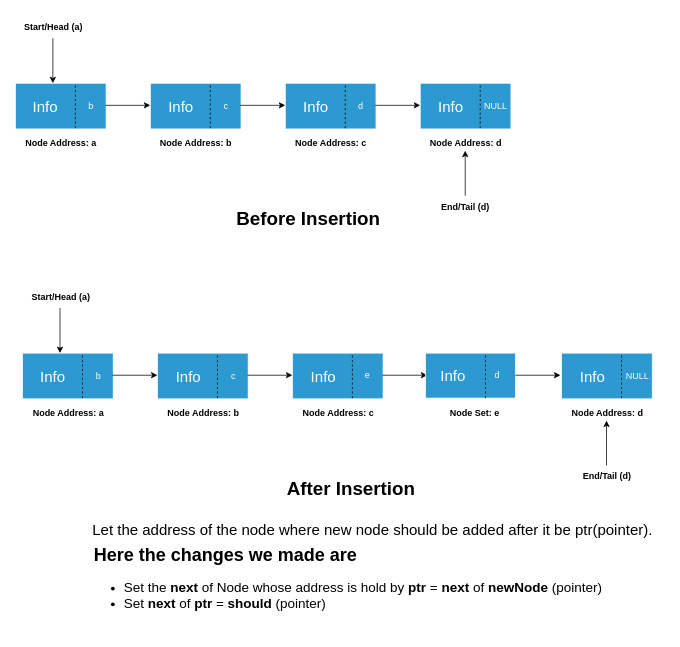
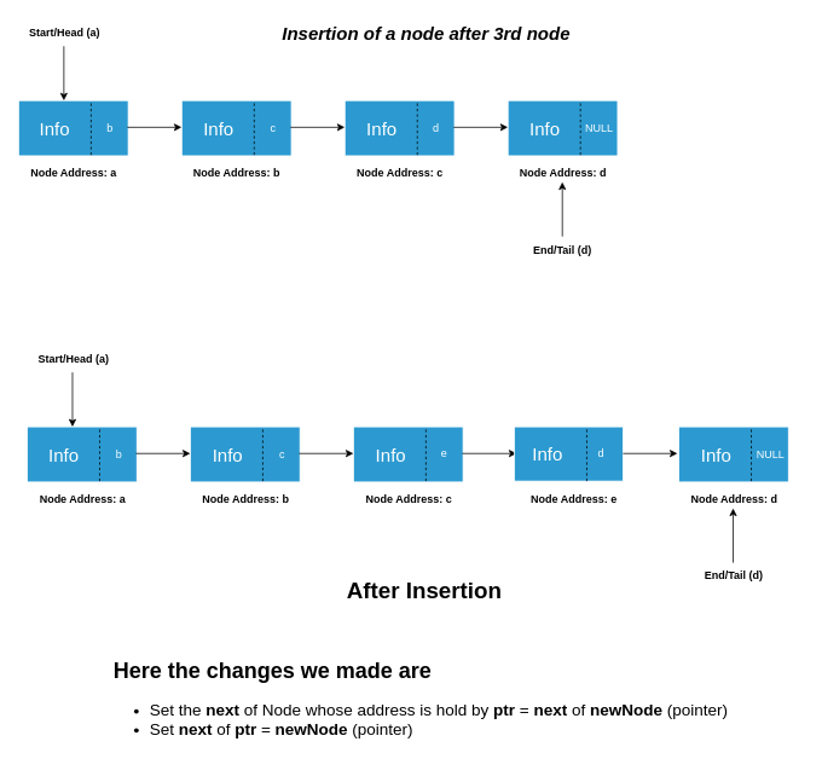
  <mxCell id="0" />
  <mxCell id="1" parent="0" />
  <mxCell id="2" value="" style="rounded=0;whiteSpace=wrap;html=1;fillColor=#2C9AD1;strokeColor=#FFFFFF;" parent="1" vertex="1"><mxGeometry x="20" y="110" width="121" height="61" as="geometry" /></mxCell>
  <mxCell id="3" value="" style="endArrow=classic;html=1;" parent="1" edge="1"><mxGeometry width="50" height="50" relative="1" as="geometry"><mxPoint x="140" y="139.5" as="sourcePoint" /><mxPoint x="200" y="139.5" as="targetPoint" /><Array as="points" /></mxGeometry></mxCell>
  <mxCell id="4" value="" style="endArrow=none;dashed=1;html=1;" parent="1" edge="1"><mxGeometry width="50" height="50" relative="1" as="geometry"><mxPoint x="100" y="170" as="sourcePoint" /><mxPoint x="100" y="110" as="targetPoint" /></mxGeometry></mxCell>
  <mxCell id="5" value="" style="rounded=0;whiteSpace=wrap;html=1;fillColor=#2C9AD1;strokeColor=#FFFFFF;" parent="1" vertex="1"><mxGeometry x="200" y="110" width="121" height="61" as="geometry" /></mxCell>
  <mxCell id="6" value="" style="endArrow=classic;html=1;" parent="1" edge="1"><mxGeometry width="50" height="50" relative="1" as="geometry"><mxPoint x="320" y="139.5" as="sourcePoint" /><mxPoint x="380" y="139.5" as="targetPoint" /><Array as="points" /></mxGeometry></mxCell>
  <mxCell id="7" value="" style="endArrow=none;dashed=1;html=1;" parent="1" edge="1"><mxGeometry width="50" height="50" relative="1" as="geometry"><mxPoint x="280" y="170" as="sourcePoint" /><mxPoint x="280" y="110" as="targetPoint" /></mxGeometry></mxCell>
  <mxCell id="8" value="" style="rounded=0;whiteSpace=wrap;html=1;fillColor=#2C9AD1;strokeColor=#FFFFFF;" parent="1" vertex="1"><mxGeometry x="380" y="110" width="121" height="61" as="geometry" /></mxCell>
  <mxCell id="9" value="" style="endArrow=classic;html=1;" parent="1" edge="1"><mxGeometry width="50" height="50" relative="1" as="geometry"><mxPoint x="500" y="139.5" as="sourcePoint" /><mxPoint x="560" y="139.5" as="targetPoint" /><Array as="points" /></mxGeometry></mxCell>
  <mxCell id="10" value="" style="endArrow=none;dashed=1;html=1;" parent="1" edge="1"><mxGeometry width="50" height="50" relative="1" as="geometry"><mxPoint x="460" y="170" as="sourcePoint" /><mxPoint x="460" y="110" as="targetPoint" /></mxGeometry></mxCell>
  <mxCell id="11" value="" style="rounded=0;whiteSpace=wrap;html=1;fillColor=#2C9AD1;strokeColor=#FFFFFF;" parent="1" vertex="1"><mxGeometry x="560" y="110" width="121" height="61" as="geometry" /></mxCell>
  <mxCell id="12" value="" style="endArrow=none;dashed=1;html=1;" parent="1" edge="1"><mxGeometry width="50" height="50" relative="1" as="geometry"><mxPoint x="640" y="170" as="sourcePoint" /><mxPoint x="640" y="110" as="targetPoint" /></mxGeometry></mxCell>
  <mxCell id="13" value="" style="endArrow=classic;html=1;" parent="1" edge="1"><mxGeometry width="50" height="50" relative="1" as="geometry"><mxPoint x="70" y="50" as="sourcePoint" /><mxPoint x="70" y="110" as="targetPoint" /></mxGeometry></mxCell>
  <mxCell id="14" value="Start/Head (a)" style="text;html=1;strokeColor=none;fillColor=none;align=center;verticalAlign=middle;whiteSpace=wrap;rounded=0;fontStyle=1" parent="1" vertex="1"><mxGeometry x="21" width="100" height="30" as="geometry" y="20" /></mxCell>
  <mxCell id="15" value="&lt;b&gt;End/Tail (d)&lt;/b&gt;" style="text;html=1;strokeColor=none;fillColor=none;align=center;verticalAlign=middle;whiteSpace=wrap;rounded=0;" parent="1" vertex="1"><mxGeometry x="578" y="260" width="85" height="30" as="geometry" /></mxCell>
  <mxCell id="16" value="NULL" style="text;html=1;strokeColor=none;fillColor=none;align=center;verticalAlign=middle;whiteSpace=wrap;rounded=0;fontColor=#FFFFFF;" parent="1" vertex="1"><mxGeometry x="641" y="131" width="40" height="20" as="geometry" /></mxCell>
  <mxCell id="17" value="Node Address: a" style="text;html=1;strokeColor=none;fillColor=none;align=center;verticalAlign=middle;whiteSpace=wrap;rounded=0;fontStyle=1" parent="1" vertex="1"><mxGeometry x="26" y="180" width="110" height="20" as="geometry" /></mxCell>
  <mxCell id="18" value="Node Address: b" style="text;html=1;strokeColor=none;fillColor=none;align=center;verticalAlign=middle;whiteSpace=wrap;rounded=0;fontStyle=1" parent="1" vertex="1"><mxGeometry x="206" y="180" width="110" height="20" as="geometry" /></mxCell>
  <mxCell id="19" value="Node Address: c" style="text;html=1;strokeColor=none;fillColor=none;align=center;verticalAlign=middle;whiteSpace=wrap;rounded=0;fontStyle=1" parent="1" vertex="1"><mxGeometry x="386" y="180" width="110" height="20" as="geometry" /></mxCell>
  <mxCell id="20" value="Node Address: d" style="text;html=1;strokeColor=none;fillColor=none;align=center;verticalAlign=middle;whiteSpace=wrap;rounded=0;fontStyle=1" parent="1" vertex="1"><mxGeometry x="566" y="180" width="110" height="20" as="geometry" /></mxCell>
  <mxCell id="21" value="" style="endArrow=classic;html=1;" parent="1" edge="1"><mxGeometry width="50" height="50" relative="1" as="geometry"><mxPoint x="620" y="260" as="sourcePoint" /><mxPoint x="620" y="200" as="targetPoint" /></mxGeometry></mxCell>
  <mxCell id="22" value="b" style="text;html=1;strokeColor=none;fillColor=none;align=center;verticalAlign=middle;whiteSpace=wrap;rounded=0;fontColor=#FFFFFF;" parent="1" vertex="1"><mxGeometry x="101" y="130.5" width="40" height="20" as="geometry" /></mxCell>
  <mxCell id="23" value="c" style="text;html=1;strokeColor=none;fillColor=none;align=center;verticalAlign=middle;whiteSpace=wrap;rounded=0;fontColor=#FFFFFF;" parent="1" vertex="1"><mxGeometry x="281" y="130.5" width="40" height="20" as="geometry" /></mxCell>
  <mxCell id="24" value="d" style="text;html=1;strokeColor=none;fillColor=none;align=center;verticalAlign=middle;whiteSpace=wrap;rounded=0;fontColor=#FFFFFF;" parent="1" vertex="1"><mxGeometry x="461" y="130.5" width="40" height="20" as="geometry" /></mxCell>
  <mxCell id="25" value="Info" style="text;html=1;strokeColor=none;fillColor=none;align=center;verticalAlign=middle;whiteSpace=wrap;rounded=0;fontSize=20;fontColor=#FFFFFF;" parent="1" vertex="1"><mxGeometry x="40" y="130.5" width="40" height="20" as="geometry" /></mxCell>
  <mxCell id="26" value="Info" style="text;html=1;strokeColor=none;fillColor=none;align=center;verticalAlign=middle;whiteSpace=wrap;rounded=0;fontSize=20;fontColor=#FFFFFF;" parent="1" vertex="1"><mxGeometry x="221" y="131" width="40" height="20" as="geometry" /></mxCell>
  <mxCell id="27" value="Info" style="text;html=1;strokeColor=none;fillColor=none;align=center;verticalAlign=middle;whiteSpace=wrap;rounded=0;fontSize=20;fontColor=#FFFFFF;" parent="1" vertex="1"><mxGeometry x="401" y="131" width="40" height="20" as="geometry" /></mxCell>
  <mxCell id="28" value="Info" style="text;html=1;strokeColor=none;fillColor=none;align=center;verticalAlign=middle;whiteSpace=wrap;rounded=0;fontSize=20;fontColor=#FFFFFF;" parent="1" vertex="1"><mxGeometry x="581" y="131" width="40" height="20" as="geometry" /></mxCell>
  <mxCell id="29" value="" style="rounded=0;whiteSpace=wrap;html=1;fillColor=#2C9AD1;strokeColor=#FFFFFF;" parent="1" vertex="1"><mxGeometry x="29.5" y="470" width="121" height="61" as="geometry" /></mxCell>
  <mxCell id="30" value="" style="endArrow=classic;html=1;" parent="1" edge="1"><mxGeometry width="50" height="50" relative="1" as="geometry"><mxPoint x="149.5" y="499.5" as="sourcePoint" /><mxPoint x="209.5" y="499.5" as="targetPoint" /><Array as="points" /></mxGeometry></mxCell>
  <mxCell id="31" value="" style="endArrow=none;dashed=1;html=1;" parent="1" edge="1"><mxGeometry width="50" height="50" relative="1" as="geometry"><mxPoint x="109.5" y="530" as="sourcePoint" /><mxPoint x="109.5" y="470" as="targetPoint" /></mxGeometry></mxCell>
  <mxCell id="32" value="" style="rounded=0;whiteSpace=wrap;html=1;fillColor=#2C9AD1;strokeColor=#FFFFFF;" parent="1" vertex="1"><mxGeometry x="209.5" y="470" width="121" height="61" as="geometry" /></mxCell>
  <mxCell id="33" value="" style="endArrow=classic;html=1;" parent="1" edge="1"><mxGeometry width="50" height="50" relative="1" as="geometry"><mxPoint x="329.5" y="499.5" as="sourcePoint" /><mxPoint x="389.5" y="499.5" as="targetPoint" /><Array as="points" /></mxGeometry></mxCell>
  <mxCell id="34" value="" style="endArrow=none;dashed=1;html=1;" parent="1" edge="1"><mxGeometry width="50" height="50" relative="1" as="geometry"><mxPoint x="289.5" y="530" as="sourcePoint" /><mxPoint x="289.5" y="470" as="targetPoint" /></mxGeometry></mxCell>
  <mxCell id="35" value="" style="rounded=0;whiteSpace=wrap;html=1;fillColor=#2C9AD1;strokeColor=#FFFFFF;" parent="1" vertex="1"><mxGeometry x="389.5" y="470" width="121" height="61" as="geometry" /></mxCell>
  <mxCell id="36" value="" style="endArrow=classic;html=1;" parent="1" edge="1"><mxGeometry width="50" height="50" relative="1" as="geometry"><mxPoint x="509.5" y="499.5" as="sourcePoint" /><mxPoint x="569.5" y="499.5" as="targetPoint" /><Array as="points" /></mxGeometry></mxCell>
  <mxCell id="37" value="" style="endArrow=none;dashed=1;html=1;" parent="1" edge="1"><mxGeometry width="50" height="50" relative="1" as="geometry"><mxPoint x="469.5" y="530" as="sourcePoint" /><mxPoint x="469.5" y="470" as="targetPoint" /></mxGeometry></mxCell>
  <mxCell id="38" value="" style="rounded=0;whiteSpace=wrap;html=1;fillColor=#2C9AD1;strokeColor=#FFFFFF;" parent="1" vertex="1"><mxGeometry x="748.5" y="470" width="121" height="61" as="geometry" /></mxCell>
  <mxCell id="39" value="" style="endArrow=none;dashed=1;html=1;" parent="1" edge="1"><mxGeometry width="50" height="50" relative="1" as="geometry"><mxPoint x="828.5" y="530" as="sourcePoint" /><mxPoint x="828.5" y="470" as="targetPoint" /></mxGeometry></mxCell>
  <mxCell id="40" value="" style="endArrow=classic;html=1;" parent="1" edge="1"><mxGeometry width="50" height="50" relative="1" as="geometry"><mxPoint x="79.5" y="410" as="sourcePoint" /><mxPoint x="79.5" y="470" as="targetPoint" /></mxGeometry></mxCell>
  <mxCell id="41" value="Start/Head (a)" style="text;html=1;strokeColor=none;fillColor=none;align=center;verticalAlign=middle;whiteSpace=wrap;rounded=0;fontStyle=1" parent="1" vertex="1"><mxGeometry x="30.5" y="380" width="100" height="30" as="geometry" /></mxCell>
  <mxCell id="42" value="&lt;b&gt;End/Tail (d)&lt;/b&gt;" style="text;html=1;strokeColor=none;fillColor=none;align=center;verticalAlign=middle;whiteSpace=wrap;rounded=0;" parent="1" vertex="1"><mxGeometry x="766.5" y="620" width="85" height="30" as="geometry" /></mxCell>
  <mxCell id="43" value="NULL" style="text;html=1;strokeColor=none;fillColor=none;align=center;verticalAlign=middle;whiteSpace=wrap;rounded=0;fontColor=#FFFFFF;" parent="1" vertex="1"><mxGeometry x="829.5" y="491" width="40" height="20" as="geometry" /></mxCell>
  <mxCell id="44" value="Node Address: a" style="text;html=1;strokeColor=none;fillColor=none;align=center;verticalAlign=middle;whiteSpace=wrap;rounded=0;fontStyle=1" parent="1" vertex="1"><mxGeometry x="35.5" y="540" width="110" height="20" as="geometry" /></mxCell>
  <mxCell id="45" value="Node Address: b" style="text;html=1;strokeColor=none;fillColor=none;align=center;verticalAlign=middle;whiteSpace=wrap;rounded=0;fontStyle=1" parent="1" vertex="1"><mxGeometry x="215.5" y="540" width="110" height="20" as="geometry" /></mxCell>
  <mxCell id="46" value="Node Address: c" style="text;html=1;strokeColor=none;fillColor=none;align=center;verticalAlign=middle;whiteSpace=wrap;rounded=0;fontStyle=1" parent="1" vertex="1"><mxGeometry x="395.5" y="540" width="110" height="20" as="geometry" /></mxCell>
  <mxCell id="47" value="Node Address: d" style="text;html=1;strokeColor=none;fillColor=none;align=center;verticalAlign=middle;whiteSpace=wrap;rounded=0;fontStyle=1" parent="1" vertex="1"><mxGeometry x="754.5" y="540" width="110" height="20" as="geometry" /></mxCell>
  <mxCell id="48" value="" style="endArrow=classic;html=1;" parent="1" edge="1"><mxGeometry width="50" height="50" relative="1" as="geometry"><mxPoint x="808.5" y="620" as="sourcePoint" /><mxPoint x="808.5" y="560" as="targetPoint" /></mxGeometry></mxCell>
  <mxCell id="49" value="b" style="text;html=1;strokeColor=none;fillColor=none;align=center;verticalAlign=middle;whiteSpace=wrap;rounded=0;fontColor=#FFFFFF;" parent="1" vertex="1"><mxGeometry x="110.5" y="490.5" width="40" height="20" as="geometry" /></mxCell>
  <mxCell id="50" value="c" style="text;html=1;strokeColor=none;fillColor=none;align=center;verticalAlign=middle;whiteSpace=wrap;rounded=0;fontColor=#FFFFFF;" parent="1" vertex="1"><mxGeometry x="290.5" y="490.5" width="40" height="20" as="geometry" /></mxCell>
  <mxCell id="51" value="Info" style="text;html=1;strokeColor=none;fillColor=none;align=center;verticalAlign=middle;whiteSpace=wrap;rounded=0;fontSize=20;fontColor=#FFFFFF;" parent="1" vertex="1"><mxGeometry x="49.5" y="490.5" width="40" height="20" as="geometry" /></mxCell>
  <mxCell id="52" value="Info" style="text;html=1;strokeColor=none;fillColor=none;align=center;verticalAlign=middle;whiteSpace=wrap;rounded=0;fontSize=20;fontColor=#FFFFFF;" parent="1" vertex="1"><mxGeometry x="230.5" y="491" width="40" height="20" as="geometry" /></mxCell>
  <mxCell id="53" value="Info" style="text;html=1;strokeColor=none;fillColor=none;align=center;verticalAlign=middle;whiteSpace=wrap;rounded=0;fontSize=20;fontColor=#FFFFFF;" parent="1" vertex="1"><mxGeometry x="410.5" y="491" width="40" height="20" as="geometry" /></mxCell>
  <mxCell id="54" value="Info" style="text;html=1;strokeColor=none;fillColor=none;align=center;verticalAlign=middle;whiteSpace=wrap;rounded=0;fontSize=20;fontColor=#FFFFFF;" parent="1" vertex="1"><mxGeometry x="769.5" y="491" width="40" height="20" as="geometry" /></mxCell>
- <mxCell id="55" value="Before Insertion" style="text;html=1;strokeColor=none;fillColor=none;align=center;verticalAlign=middle;whiteSpace=wrap;rounded=0;fontSize=25;fontStyle=1" parent="1" vertex="1"><mxGeometry x="301" y="260" width="220" height="60" as="geometry" /></mxCell>
  <mxCell id="56" value="After Insertion" style="text;html=1;strokeColor=none;fillColor=none;align=center;verticalAlign=middle;whiteSpace=wrap;rounded=0;fontSize=25;fontStyle=1" parent="1" vertex="1"><mxGeometry x="358" y="620" width="220" height="60" as="geometry" /></mxCell>
  <mxCell id="57" value="" style="rounded=0;whiteSpace=wrap;html=1;fillColor=#2C9AD1;strokeColor=#FFFFFF;" parent="1" vertex="1"><mxGeometry x="567" y="470" width="120" height="60" as="geometry" /></mxCell>
  <mxCell id="58" value="" style="endArrow=classic;html=1;" parent="1" edge="1"><mxGeometry width="50" height="50" relative="1" as="geometry"><mxPoint x="687" y="499.5" as="sourcePoint" /><mxPoint x="747" y="499.5" as="targetPoint" /><Array as="points" /></mxGeometry></mxCell>
  <mxCell id="59" value="" style="endArrow=none;dashed=1;html=1;" parent="1" edge="1"><mxGeometry width="50" height="50" relative="1" as="geometry"><mxPoint x="647" y="530" as="sourcePoint" /><mxPoint x="647" y="470" as="targetPoint" /></mxGeometry></mxCell>
  <mxCell id="60" value="Info" style="text;html=1;strokeColor=none;fillColor=none;align=center;verticalAlign=middle;whiteSpace=wrap;rounded=0;fontSize=20;fontColor=#FFFFFF;" parent="1" vertex="1"><mxGeometry x="584" y="490" width="40" height="20" as="geometry" /></mxCell>
  <mxCell id="61" value="d" style="text;html=1;strokeColor=none;fillColor=none;align=center;verticalAlign=middle;whiteSpace=wrap;rounded=0;fontColor=#FFFFFF;" parent="1" vertex="1"><mxGeometry x="643" y="490" width="40" height="20" as="geometry" /></mxCell>
  <mxCell id="62" value="e" style="text;html=1;strokeColor=none;fillColor=none;align=center;verticalAlign=middle;whiteSpace=wrap;rounded=0;fontColor=#FFFFFF;" parent="1" vertex="1"><mxGeometry x="470" y="490" width="40" height="20" as="geometry" /></mxCell>
- <mxCell id="63" value="Node Set: e" style="text;html=1;strokeColor=none;fillColor=none;align=center;verticalAlign=middle;whiteSpace=wrap;rounded=0;fontStyle=1;fontColor=#000000;" parent="1" vertex="1"><mxGeometry x="578" y="540" width="110" height="20" as="geometry" /></mxCell>
- <mxCell id="65" value="&lt;h1&gt;Here the changes we made are&lt;/h1&gt;&lt;div&gt;&lt;ul style=&quot;font-size: 18px&quot;&gt;&lt;li&gt;&lt;div&gt;Set the &lt;b&gt;next&lt;/b&gt;&amp;nbsp;of Node whose address is hold by &lt;b&gt;ptr&lt;/b&gt;&amp;nbsp;= &lt;b&gt;next&lt;/b&gt;&amp;nbsp;of &lt;b&gt;newNode&amp;nbsp;&lt;/b&gt;(pointer)&lt;/div&gt;&lt;/li&gt;&lt;li&gt;&lt;div&gt;&lt;div&gt;Set &lt;b&gt;next&lt;/b&gt;&amp;nbsp;of &lt;b&gt;ptr&lt;/b&gt;&amp;nbsp;= &lt;b&gt;should&amp;nbsp;&lt;/b&gt;(pointer)&lt;/div&gt;&lt;/div&gt;&lt;/li&gt;&lt;/ul&gt;&lt;/div&gt;" style="text;html=1;strokeColor=none;fillColor=none;spacing=5;spacingTop=-20;whiteSpace=wrap;overflow=hidden;rounded=0;" vertex="1" parent="1"><mxGeometry x="120" y="720" width="700" height="120" as="geometry" /></mxCell>
- <mxCell id="66" value="&lt;div style=&quot;font-size: 20px;&quot;&gt;Let the address of the node where new node should be added after it be ptr(pointer).&lt;/div&gt;" style="text;html=1;strokeColor=none;fillColor=none;align=left;verticalAlign=middle;whiteSpace=wrap;rounded=0;fontSize=20;" vertex="1" parent="1"><mxGeometry x="121" y="690" width="764" height="30" as="geometry" /></mxCell>
+ <mxCell id="63" value="Node Address: e" style="text;html=1;strokeColor=none;fillColor=none;align=center;verticalAlign=middle;whiteSpace=wrap;rounded=0;fontStyle=1;fontColor=#000000;" parent="1" vertex="1"><mxGeometry x="578" y="540" width="110" height="20" as="geometry" /></mxCell>
+ <mxCell id="64" value="Insertion of a node after 3rd node" style="text;html=1;strokeColor=none;fillColor=none;align=center;verticalAlign=middle;whiteSpace=wrap;rounded=0;fontColor=#000000;fontSize=20;fontStyle=3" parent="1" vertex="1"><mxGeometry x="184.5" width="570" height="30" as="geometry" y="20" /></mxCell>
+ <mxCell id="65" value="&lt;h1&gt;Here the changes we made are&lt;/h1&gt;&lt;div&gt;&lt;ul style=&quot;font-size: 18px&quot;&gt;&lt;li&gt;&lt;div&gt;Set the &lt;b&gt;next&lt;/b&gt;&amp;nbsp;of Node whose address is hold by &lt;b&gt;ptr&lt;/b&gt;&amp;nbsp;= &lt;b&gt;next&lt;/b&gt;&amp;nbsp;of &lt;b&gt;newNode&amp;nbsp;&lt;/b&gt;(pointer)&lt;/div&gt;&lt;/li&gt;&lt;li&gt;&lt;div&gt;&lt;div&gt;Set &lt;b&gt;next&lt;/b&gt;&amp;nbsp;of &lt;b&gt;ptr&lt;/b&gt;&amp;nbsp;= &lt;b&gt;newNode&amp;nbsp;&lt;/b&gt;(pointer)&lt;/div&gt;&lt;/div&gt;&lt;/li&gt;&lt;/ul&gt;&lt;/div&gt;" style="text;html=1;strokeColor=none;fillColor=none;spacing=5;spacingTop=-20;whiteSpace=wrap;overflow=hidden;rounded=0;" vertex="1" parent="1"><mxGeometry x="120" y="720" width="700" height="120" as="geometry" /></mxCell>
